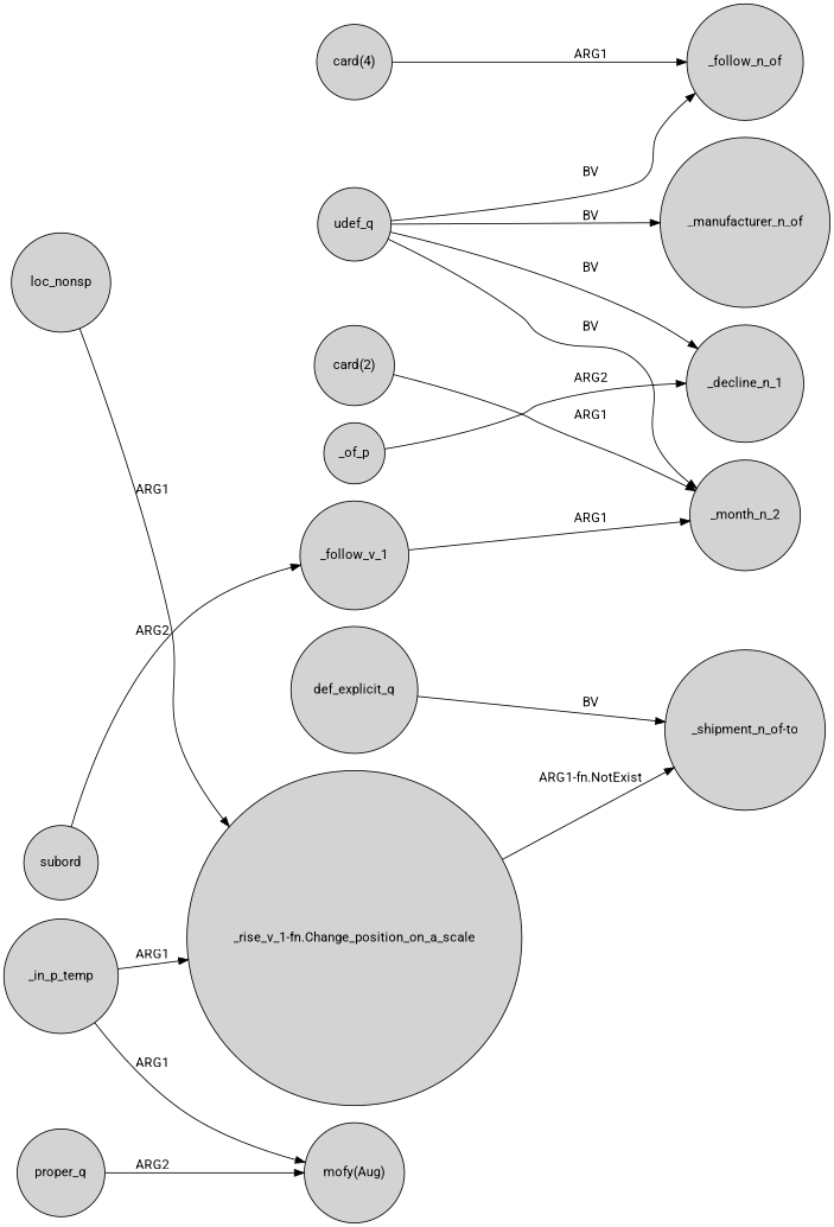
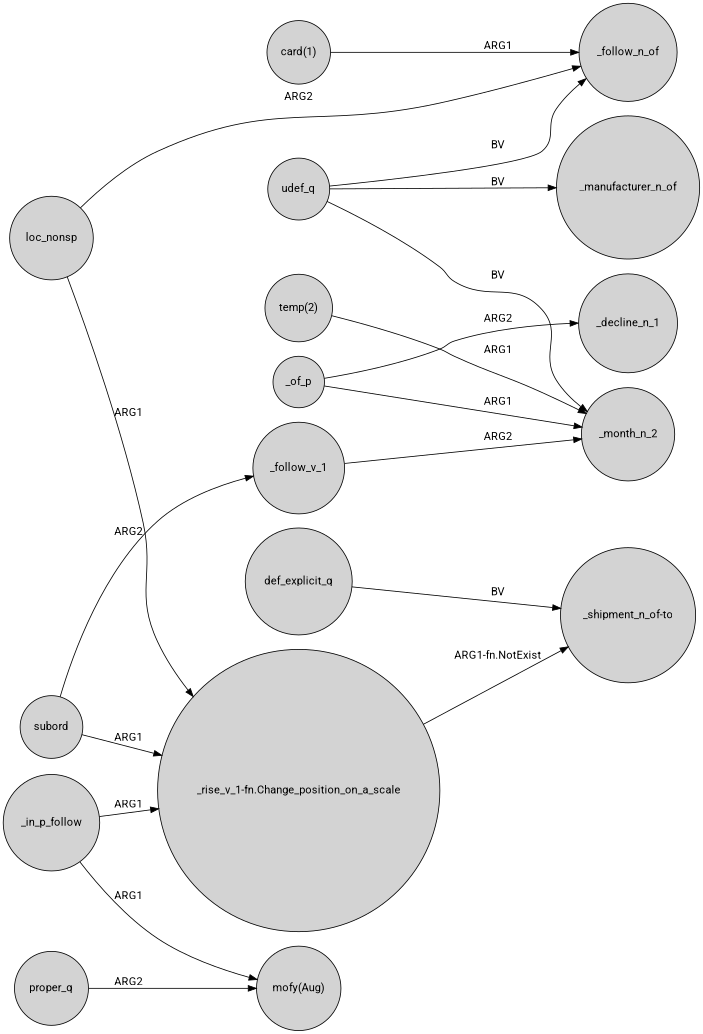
  digraph {
    fontname=Roboto
    rankdir=LR
    node [fontname=Roboto shape=circle style=filled]
    edge [fontname=Roboto]
    n1 [label=_follow_n_of]
-   "card(1)" [label="card(4)"]
+   "card(1)"
    n3 [label=_month_n_2]
-   "card(2)"
+   "card(2)" [label="temp(2)"]
    subord
    _follow_v_1
    "_rise_v_1-fn.Change_position_on_a_scale"
    "_shipment_n_of-to"
    _of_p
    _decline_n_1
    udef_q
    _manufacturer_n_of
-   _in_p_temp
+   _in_p_temp [label=_in_p_follow]
    "mofy(Aug)"
    loc_nonsp
    proper_q
    def_explicit_q
    "card(1)" -> n1 [label=ARG1]
    "card(2)" -> n3 [label=ARG1]
    subord -> _follow_v_1 [label=ARG2]
-   _follow_v_1 -> n3 [label=ARG1]
+   subord -> "_rise_v_1-fn.Change_position_on_a_scale" [label=ARG1]
+   _follow_v_1 -> n3 [label=ARG2]
    "_rise_v_1-fn.Change_position_on_a_scale" -> "_shipment_n_of-to" [label="ARG1-fn.NotExist"]
+   _of_p -> n3 [label=ARG1]
    _of_p -> _decline_n_1 [label=ARG2]
    udef_q -> n1 [label=BV]
    udef_q -> n3 [label=BV]
-   udef_q -> _decline_n_1 [label=BV]
    udef_q -> _manufacturer_n_of [label=BV]
    _in_p_temp -> "_rise_v_1-fn.Change_position_on_a_scale" [label=ARG1]
    _in_p_temp -> "mofy(Aug)" [label=ARG1]
+   loc_nonsp -> n1 [label=ARG2]
    loc_nonsp -> "_rise_v_1-fn.Change_position_on_a_scale" [label=ARG1]
    proper_q -> "mofy(Aug)" [label=ARG2]
    def_explicit_q -> "_shipment_n_of-to" [label=BV]
  }
